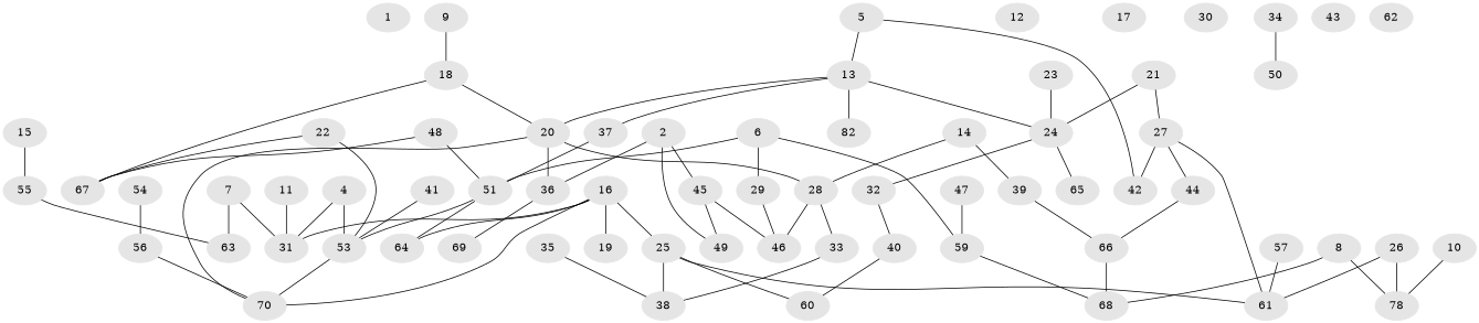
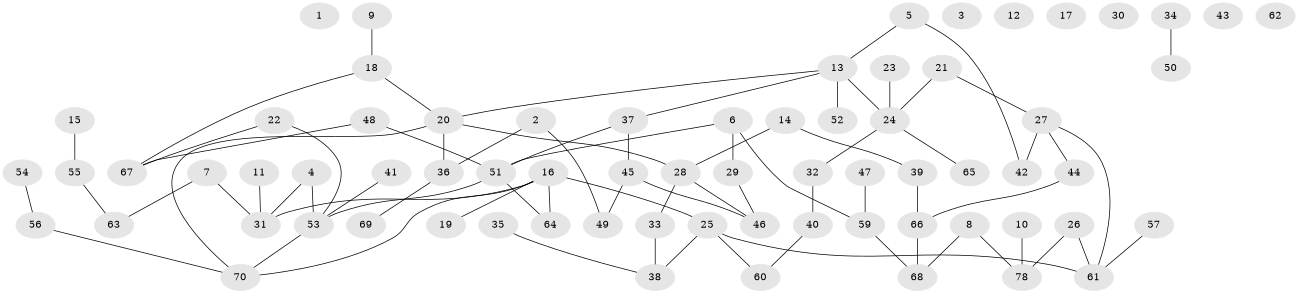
  graph {
    node [color=gray90 style=filled]
    1
    2
    36
    49
    69
+   3
    4
    31
    53
    70
    5
    13
    42
    20
    24
    37
-   52 [label=82]
+   52
    6
    29
    51
    59
    46
    64
    68
    7
    63
    n27 [label=78]
    8
    9
    18
    67
    10
    11
    12
    28
    32
    65
    45
    14
    39
    33
    66
    15
    55
    16
    19
    25
    38
    60
    61
    17
    21
    27
    44
    22
    23
    40
    26
    30
    34
    50
    35
    41
    43
    47
    48
    54
    56
    57
    62
    2 -- 36
    2 -- 49
    36 -- 69
    4 -- 31
    4 -- 53
    53 -- 70
    5 -- 13
    5 -- 42
    13 -- 20
    13 -- 24
    13 -- 37
    13 -- 52
    20 -- 36
    20 -- 70
    20 -- 28
    24 -- 32
    24 -- 65
    37 -- 51
-   2 -- 45
+   37 -- 45
    6 -- 29
    6 -- 51
    6 -- 59
    29 -- 46
    51 -- 53
    51 -- 64
    59 -- 68
    7 -- 31
    7 -- 63
    8 -- 68
    8 -- n27
    9 -- 18
    18 -- 20
    18 -- 67
    10 -- n27
    11 -- 31
    28 -- 46
    28 -- 33
    32 -- 40
    45 -- 49
    45 -- 46
    14 -- 28
    14 -- 39
    39 -- 66
    33 -- 38
    66 -- 68
    15 -- 55
    55 -- 63
    16 -- 31
    16 -- 70
    16 -- 64
    16 -- 19
    16 -- 25
    25 -- 38
    25 -- 60
    25 -- 61
    21 -- 24
    21 -- 27
    27 -- 42
    27 -- 61
    27 -- 44
    44 -- 66
    22 -- 53
    22 -- 67
    23 -- 24
    40 -- 60
    26 -- n27
    26 -- 61
    34 -- 50
    35 -- 38
    41 -- 53
    47 -- 59
    48 -- 51
    48 -- 67
    54 -- 56
    56 -- 70
    57 -- 61
  }
